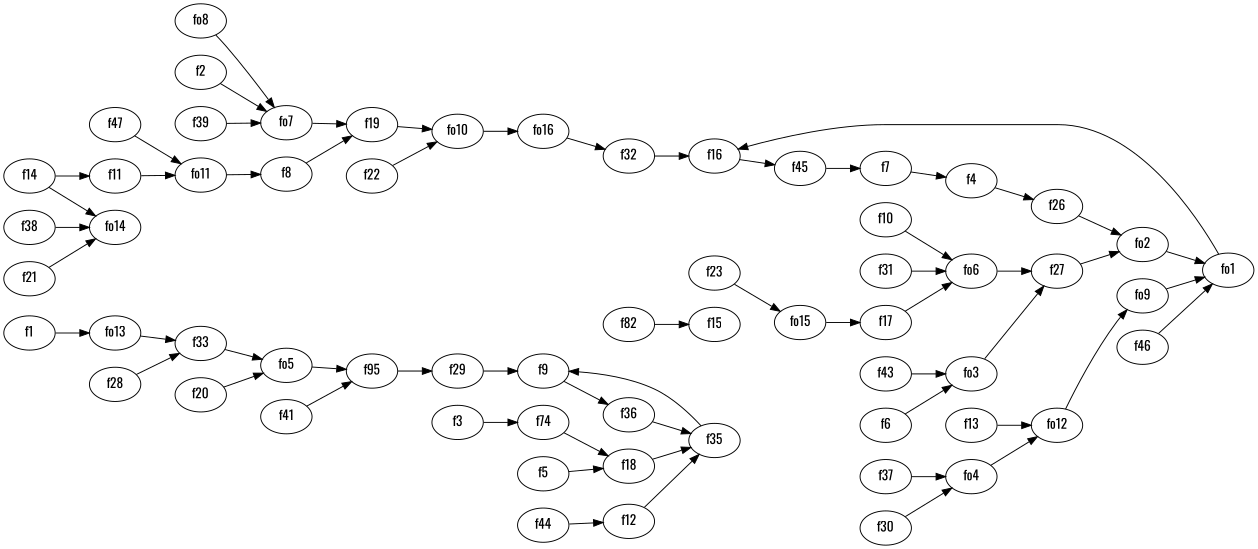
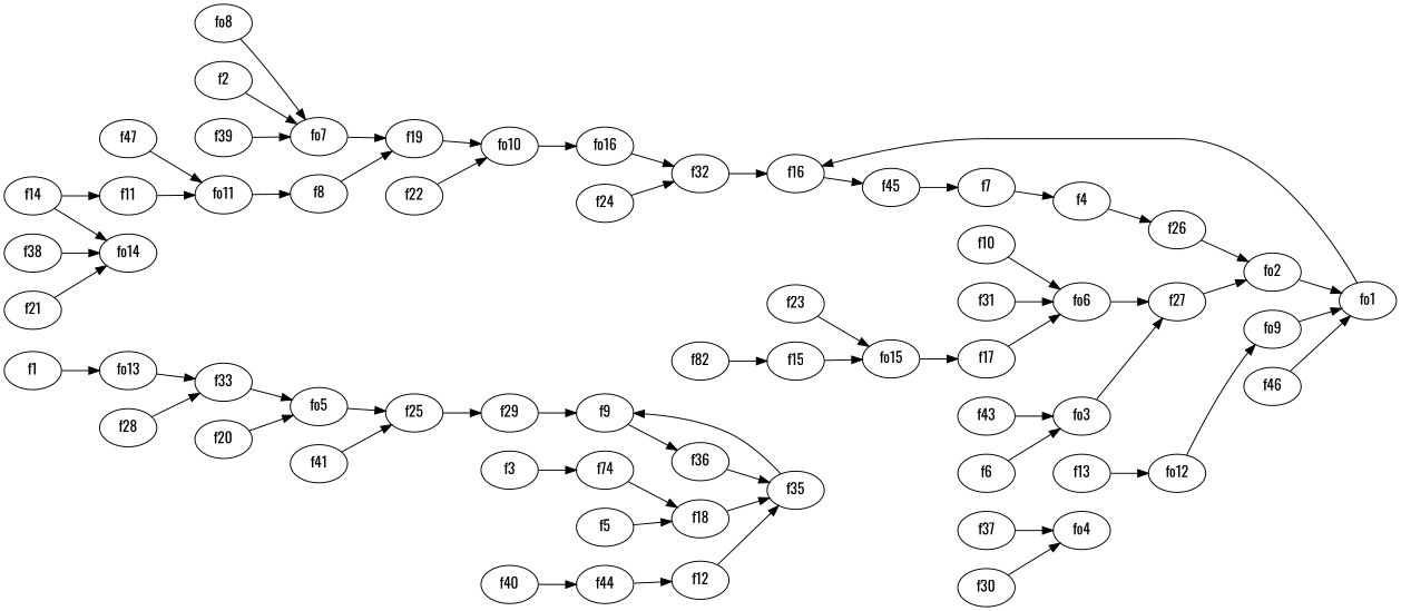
  strict digraph {
    fontname=Oswald
    rankdir=LR
    node [fontname=Oswald]
    edge [fontname=Oswald weight=2]
    f1
    fo13
    f33
    f2
    fo7
    f19
    n7 [label=f74]
    f3
    f18
    f4
    f26
    fo2
    f5
    f35
    f6
    fo3
    f27
    f7
    f8
    fo10
    f9
    f36
    f10
    fo6
    f11
    fo11
    f12
    f13
    fo12
    fo9
    f14
    fo14
    f15
    fo15
    f17
    f16
    f45
    fo16
    f20
    fo5
-   f25 [label=f95]
+   f25
    f21
    f22
    f23
+   f24
    f32
    f29
    fo1
    f28
    f30
    fo4
    f31
    f37
    f38
    f39
+   f40
    f44
    f41
    n59 [label=f82]
    f43
    f46
    f47
    fo8
    f1 -> fo13
    fo13 -> f33
    f33 -> fo5
    f2 -> fo7
    fo7 -> f19
    f19 -> fo10
    n7 -> f18
    f3 -> n7
    f18 -> f35
    f4 -> f26
    f26 -> fo2
    fo2 -> fo1
    f5 -> f18
    f35 -> f9
    f6 -> fo3
    fo3 -> f27
    f27 -> fo2
    f7 -> f4
    f8 -> f19
    fo10 -> fo16
    f9 -> f36
    f36 -> f35
    f10 -> fo6
    fo6 -> f27
    f11 -> fo11
    fo11 -> f8
    f12 -> f35
    f13 -> fo12
    fo12 -> fo9
    fo9 -> fo1
    f14 -> f11
    f14 -> fo14
+   f15 -> fo15
    fo15 -> f17
    f17 -> fo6
    f16 -> f45
    f45 -> f7
    fo16 -> f32
    f20 -> fo5
    fo5 -> f25
    f25 -> f29
    f21 -> fo14
    f22 -> fo10
    f23 -> fo15
+   f24 -> f32
    f32 -> f16
    f29 -> f9
    fo1 -> f16
    f28 -> f33
    f30 -> fo4
-   fo4 -> fo12
    f31 -> fo6
    f37 -> fo4
    f38 -> fo14
    f39 -> fo7
+   f40 -> f44
    f44 -> f12
    f41 -> f25
    n59 -> f15
    f43 -> fo3
    f46 -> fo1
    f47 -> fo11
    fo8 -> fo7
  }
